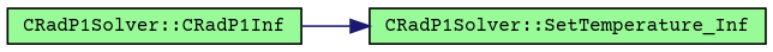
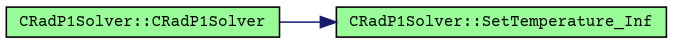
  digraph {
    rankdir=RL
    fontname="Courier Prime"
    node [color=black fillcolor=palegreen fontname="Courier Prime" fontsize=10 shape=record style=filled]
    n1 [fontcolor=black height=0.2 label="CRadP1Solver::SetTemperature_Inf" width=0.4]
-   n2 [height=0.2 label="CRadP1Solver::CRadP1Inf" width=0.4]
+   n2 [height=0.2 label="CRadP1Solver::CRadP1Solver" width=0.4]
    n1 -> n2 [color=midnightblue dir=back fontname="Courier Prime" fontsize=10 labelfontname=Helvetica labelfontsize=10 style=solid]
  }
